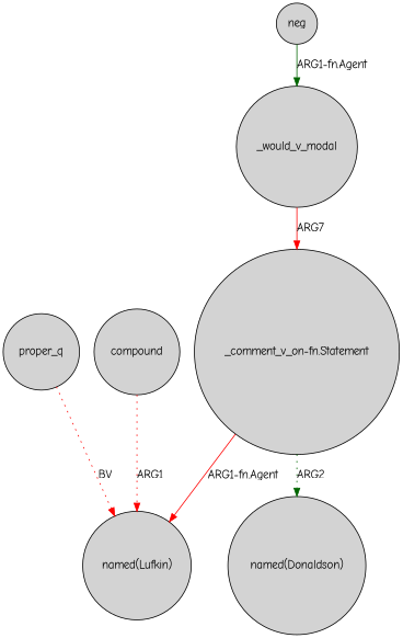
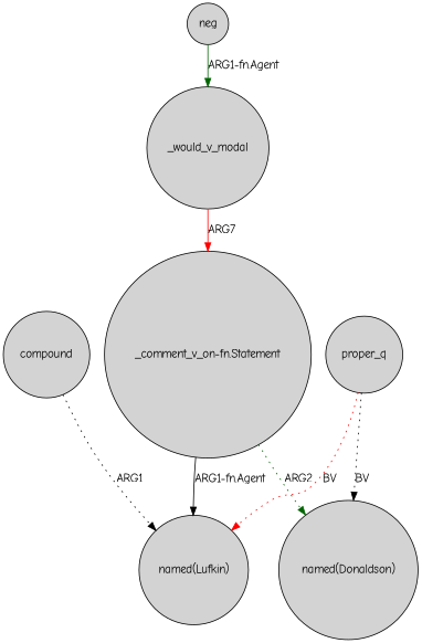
  digraph {
    fontname="Comic Neue"
    node [fontname="Comic Neue" shape=circle style=filled]
    edge [color=red fontname="Comic Neue" style=dotted]
    proper_q
    "named(Lufkin)"
    "named(Donaldson)"
    neg
    _would_v_modal
    "_comment_v_on-fn.Statement"
    compound
    proper_q -> "named(Lufkin)" [label=BV]
+   proper_q -> "named(Donaldson)" [color=black label=BV]
    neg -> _would_v_modal [color=darkgreen label="ARG1-fn.Agent" style=solid]
    _would_v_modal -> "_comment_v_on-fn.Statement" [label=ARG7 style=solid]
-   "_comment_v_on-fn.Statement" -> "named(Lufkin)" [label="ARG1-fn.Agent" style=solid]
+   "_comment_v_on-fn.Statement" -> "named(Lufkin)" [color=black label="ARG1-fn.Agent" style=solid]
    "_comment_v_on-fn.Statement" -> "named(Donaldson)" [color=darkgreen label=ARG2]
-   compound -> "named(Lufkin)" [label=ARG1]
+   compound -> "named(Lufkin)" [color=black label=ARG1]
  }
